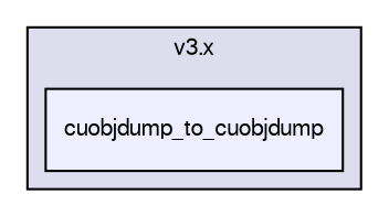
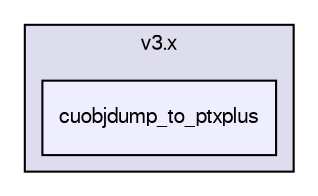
  digraph {
    compound=true
-   n1 [fillcolor="#eeeeff" fontname=FreeSans fontsize=10 label=cuobjdump_to_cuobjdump pencolor=black shape=box style=filled]
+   n1 [fillcolor="#eeeeff" fontname=FreeSans fontsize=10 label=cuobjdump_to_ptxplus pencolor=black shape=box style=filled]
    subgraph cluster_1 {
      bgcolor="#ddddee"
      fontname=FreeSans
      fontsize=10
      label="v3.x"
      pencolor=black
      n1
    }
  }
